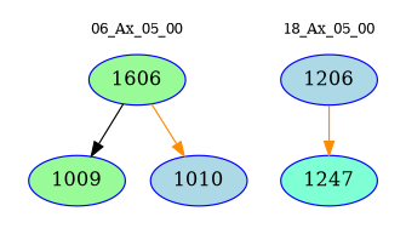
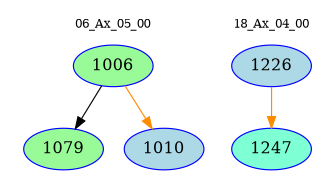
  digraph {
    node [color=blue fillcolor=palegreen style=filled]
    edge [color=darkorange]
-   n1 [label=1606]
-   n2 [label=1009]
+   n1 [label=1006]
+   n2 [label=1079]
    n3 [fillcolor=lightblue label=1010]
-   n4 [fillcolor=lightblue label=1206]
+   n4 [fillcolor=lightblue label=1226]
    n5 [fillcolor=aquamarine label=1247]
    subgraph cluster_1 {
      color=white
      fontsize=10
      label="06_Ax_05_00"
      n1
      n2
      n3
    }
    subgraph cluster_2 {
      color=white
      fontsize=10
-     label="18_Ax_05_00"
+     label="18_Ax_04_00"
      n4
      n5
    }
    n1 -> n2 [color=black]
    n1 -> n3
    n4 -> n5
  }
